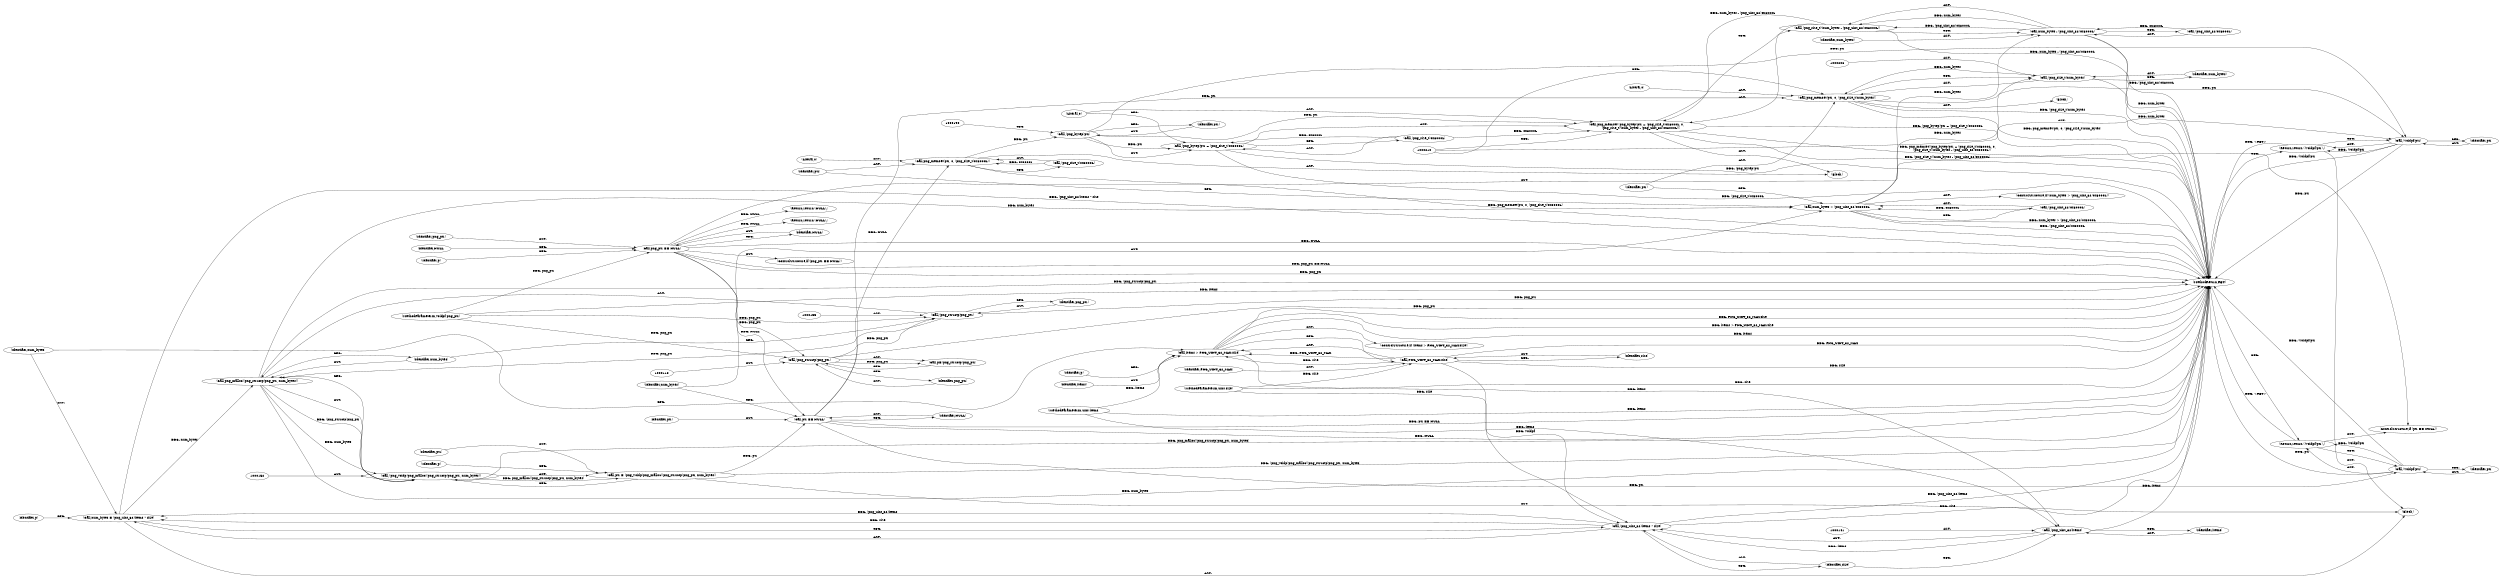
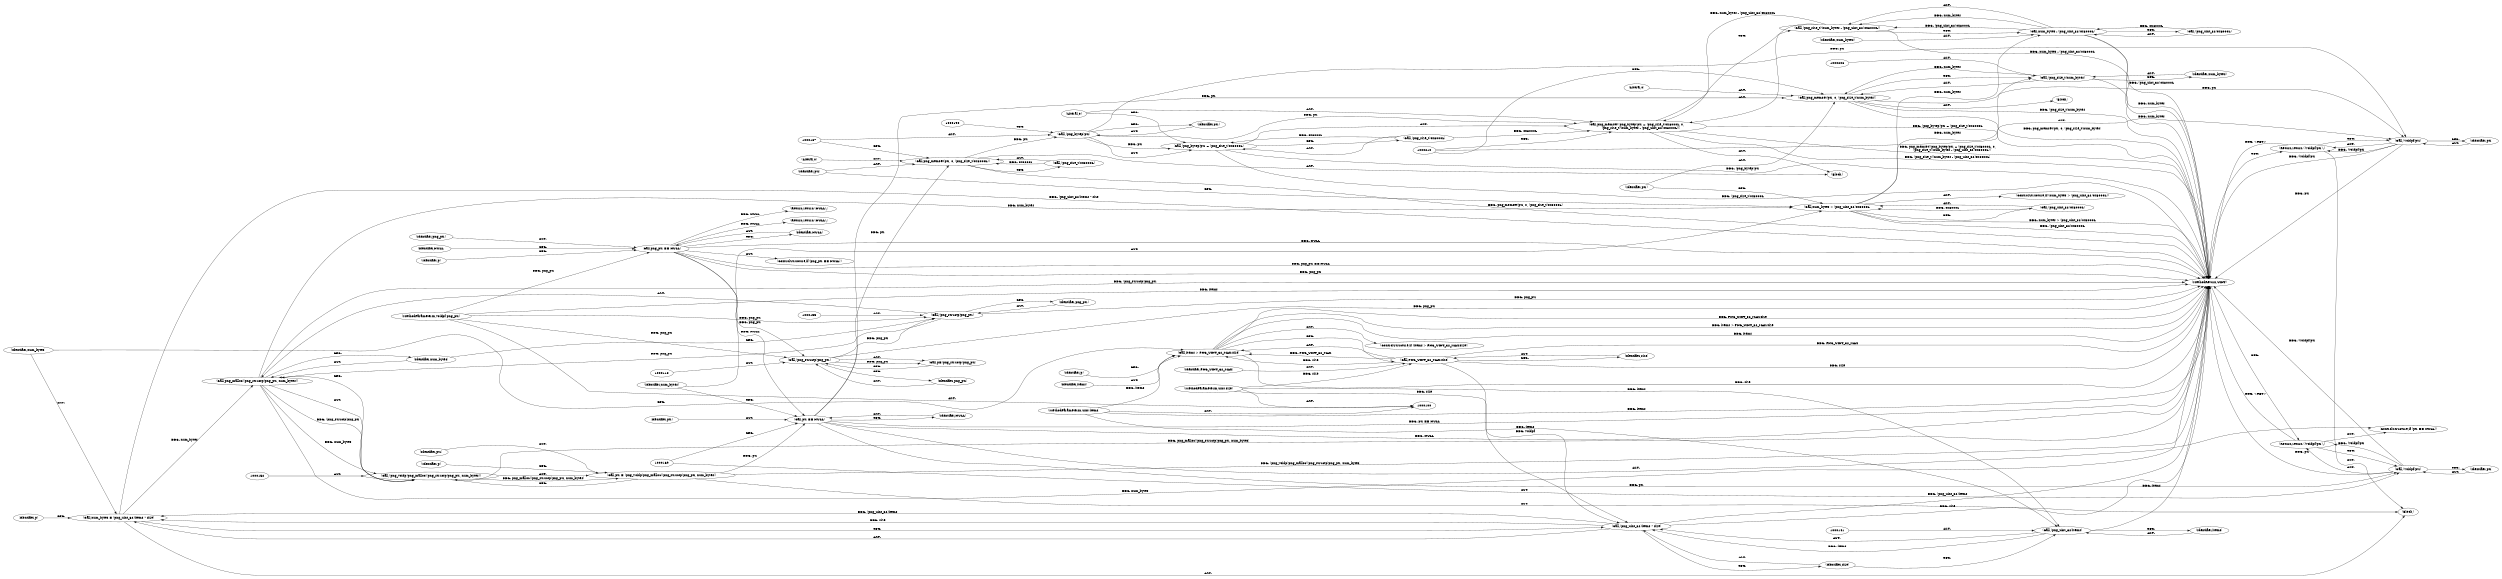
  digraph {
    rankdir=LR
    n1 [label="(Call,png_malloc((png_structp)png_ptr, num_bytes))"]
    n2 [label="(Call,(png_voidp)png_malloc((png_structp)png_ptr, num_bytes))"]
    n3 [label="(Call,num_bytes > (png_uint_32)0x8000L)"]
    n4 [label="(Identifier,num_bytes)"]
-   n5 [label="(MethodReturn,RET)"]
+   n5 [label="(MethodReturn,UINT)"]
    n6 [label="(Call,ptr = (png_voidp)png_malloc((png_structp)png_ptr, num_bytes))"]
    n7 [label="(Call,(png_size_t)num_bytes)"]
    n8 [label="(Call,num_bytes - (png_uint_32)0x8000L)"]
    n9 [label="(ControlStructure,if (num_bytes > (png_uint_32)0x8000L))"]
    n10 [label="(Call,(png_uint_32)0x8000L)"]
    n11 [label="(Call,(png_structp)png_ptr)"]
    n12 [label="(Return,return ((voidpf)ptr);)"]
    n13 [label="(Return,return ((voidpf)ptr);)"]
    n14 [label="(Identifier,png_ptr)"]
    n15 [label="(Call,(png_structp)png_ptr)"]
    n16 [label="(Call,p=(png_structp)png_ptr)"]
    n17 [label="(Identifier,png_ptr)"]
    n18 [label="(Call,png_ptr == NULL)"]
    n19 [label="(Call,ptr == NULL)"]
    n20 [label="(ControlStructure,if (png_ptr == NULL))"]
    n21 [label="(Return,return (NULL);)"]
    n22 [label="(Return,return (NULL);)"]
    n23 [label="(Identifier,NULL)"]
    n24 [label="(Call,(voidpf)ptr)"]
    n25 [label="(Call,png_memset(ptr, 0, (png_size_t)0x8000L))"]
    n26 [label="(Call,png_memset(ptr, 0, (png_size_t)num_bytes))"]
    n27 [label="(ControlStructure,if (ptr == NULL))"]
    n28 [label="(Identifier,NULL)"]
    n29 [label="(MethodParameterIn,voidpf png_ptr)"]
+   1000100
    n31 [label="(Call,num_bytes = (png_uint_32)items * size)"]
    n32 [label="(Call,(png_uint_32)items * size)"]
    n33 [label="(Block,)"]
    n34 [label="(Identifier,size)"]
    n35 [label="(Call,(png_uint_32)items)"]
    n36 [label="(Identifier,items)"]
    n37 [label="(Call,items > PNG_UINT_32_MAX/size)"]
    n38 [label="(Call,PNG_UINT_32_MAX/size)"]
    n39 [label="(ControlStructure,if (items > PNG_UINT_32_MAX/size))"]
    n40 [label="(Identifier,size)"]
    n41 [label="(MethodParameterIn,uInt items)"]
    n42 [label="(MethodParameterIn,uInt size)"]
    n43 [label="(Identifier,ptr)"]
    n44 [label="(Call,(png_bytep)ptr)"]
    n45 [label="(Call,(png_size_t)0x8000L)"]
    n46 [label="(Block,)"]
    n47 [label="(Call,(voidpf)ptr)"]
    n48 [label="(Block,)"]
    n49 [label="(Call,png_memset((png_bytep)ptr + (png_size_t)0x8000L, 0,\n         (png_size_t)(num_bytes - (png_uint_32)0x8000L)))"]
    n50 [label="(Call,(png_bytep)ptr + (png_size_t)0x8000L)"]
    n51 [label="(Identifier,ptr)"]
    n52 [label="(Call,(png_size_t)(num_bytes - (png_uint_32)0x8000L))"]
    n53 [label="(Call,(png_size_t)0x8000L)"]
    n54 [label="(Identifier,ptr)"]
    n55 [label="(Identifier,num_bytes)"]
    n56 [label="(Call,(png_uint_32)0x8000L)"]
    n57 [label="(Identifier,p)"]
    n58 [label="(Identifier,png_ptr)"]
    n59 [label="(Identifier,num_bytes)"]
    n60 [label="(Literal,0)"]
    n61 [label="(Identifier,ptr)"]
    n62 [label="(Identifier,NULL)"]
    n63 [label="(Literal,0)"]
    n64 [label="(Identifier,num_bytes)"]
    n65 [label="(Identifier,items)"]
    n66 [label="(Identifier,p)"]
    n67 [label="(Identifier,num_bytes)"]
    n68 [label="(Identifier,PNG_UINT_32_MAX)"]
    n69 [label="(Identifier,ptr)"]
    n70 [label="(Identifier,ptr)"]
    n71 [label="(Literal,0)"]
    n72 [label="(Identifier,ptr)"]
    n73 [label="(Identifier,p)"]
    n74 [label="(Identifier,p)"]
    1000155
    1000118
    1000141
    1000152
+   1000169
+   1000187
    1000190
    1000210
    1000206
    n1 -> n2 [label="AST: "]
    n1 -> n2 [label="DDG: (png_structp)png_ptr"]
    n1 -> n2 [label="DDG: num_bytes"]
    n1 -> n3 [label="DDG: num_bytes"]
    n1 -> n4 [label="CFG: "]
    n1 -> n5 [label="DDG: num_bytes"]
    n1 -> n5 [label="DDG: (png_structp)png_ptr"]
    n2 -> n1 [label="CFG: "]
    n2 -> n5 [label="DDG: png_malloc((png_structp)png_ptr, num_bytes)"]
    n2 -> n6 [label="AST: "]
    n2 -> n6 [label="DDG: png_malloc((png_structp)png_ptr, num_bytes)"]
    n3 -> n5 [label="DDG: num_bytes > (png_uint_32)0x8000L"]
    n3 -> n5 [label="DDG: (png_uint_32)0x8000L"]
    n3 -> n7 [label="DDG: num_bytes"]
    n3 -> n8 [label="DDG: num_bytes"]
    n3 -> n9 [label="AST: "]
    n3 -> n10 [label="CFG: "]
    n4 -> n1 [label="AST: "]
    n4 -> n11 [label="CFG: "]
    n5 -> n12 [label="CFG: "]
    n5 -> n13 [label="CFG: "]
    n6 -> n2 [label="CFG: "]
    n6 -> n5 [label="DDG: (png_voidp)png_malloc((png_structp)png_ptr, num_bytes)"]
    n6 -> n19 [label="DDG: ptr"]
    n6 -> n33 [label="AST: "]
    n7 -> n5 [label="DDG: num_bytes"]
    n7 -> n26 [label="AST: "]
    n7 -> n26 [label="DDG: num_bytes"]
    n7 -> n55 [label="CFG: "]
    n8 -> n5 [label="DDG: (png_uint_32)0x8000L"]
    n8 -> n5 [label="DDG: num_bytes"]
    n8 -> n52 [label="AST: "]
    n8 -> n52 [label="DDG: num_bytes"]
    n8 -> n52 [label="DDG: (png_uint_32)0x8000L"]
    n8 -> n56 [label="CFG: "]
    n10 -> n3 [label="AST: "]
    n10 -> n3 [label="DDG: 0x8000L"]
    n11 -> n1 [label="AST: "]
    n11 -> n1 [label="DDG: png_ptr"]
    n11 -> n5 [label="DDG: png_ptr"]
    n11 -> n14 [label="CFG: "]
    n12 -> n5 [label="DDG: <RET>"]
    n12 -> n24 [label="CFG: "]
    n12 -> n27 [label="AST: "]
    n13 -> n5 [label="DDG: <RET>"]
    n13 -> n33 [label="AST: "]
    n13 -> n47 [label="CFG: "]
    n14 -> n11 [label="AST: "]
    n15 -> n5 [label="DDG: png_ptr"]
    n15 -> n11 [label="DDG: png_ptr"]
    n15 -> n16 [label="AST: "]
    n15 -> n16 [label="DDG: png_ptr"]
    n15 -> n17 [label="CFG: "]
    n16 -> n15 [label="CFG: "]
    n17 -> n15 [label="AST: "]
    n18 -> n5 [label="DDG: NULL"]
    n18 -> n5 [label="DDG: png_ptr == NULL"]
    n18 -> n5 [label="DDG: png_ptr"]
    n18 -> n15 [label="DDG: png_ptr"]
    n18 -> n19 [label="DDG: NULL"]
    n18 -> n20 [label="AST: "]
    n18 -> n21 [label="DDG: NULL"]
    n18 -> n22 [label="DDG: NULL"]
    n18 -> n23 [label="CFG: "]
    n19 -> n5 [label="DDG: ptr == NULL"]
    n19 -> n5 [label="DDG: NULL"]
    n19 -> n24 [label="DDG: ptr"]
-   n19 -> n25 [label="DDG: NULL"]
+   n19 -> n25 [label="DDG: ptr"]
    n19 -> n26 [label="DDG: ptr"]
-   n18 -> n27 [label="AST: "]
+   n19 -> n27 [label="AST: "]
    n19 -> n28 [label="CFG: "]
    n23 -> n18 [label="AST: "]
    n24 -> n5 [label="DDG: ptr"]
    n24 -> n5 [label="DDG: (voidpf)ptr"]
    n24 -> n12 [label="AST: "]
    n24 -> n12 [label="DDG: (voidpf)ptr"]
    n24 -> n43 [label="CFG: "]
    n25 -> n5 [label="DDG: png_memset(ptr, 0, (png_size_t)0x8000L)"]
    n25 -> n44 [label="DDG: ptr"]
    n25 -> n45 [label="CFG: "]
    n25 -> n46 [label="AST: "]
    n26 -> n5 [label="DDG: png_memset(ptr, 0, (png_size_t)num_bytes)"]
    n26 -> n5 [label="DDG: (png_size_t)num_bytes"]
    n26 -> n7 [label="CFG: "]
    n26 -> n47 [label="DDG: ptr"]
    n26 -> n48 [label="AST: "]
    n28 -> n19 [label="AST: "]
    n29 -> n5 [label="DDG: items"]
    n29 -> n11 [label="DDG: png_ptr"]
    n29 -> n15 [label="DDG: png_ptr"]
    n29 -> n18 [label="DDG: png_ptr"]
+   n29 -> 1000100 [label="AST: "]
    n31 -> n1 [label="DDG: num_bytes"]
    n31 -> n5 [label="DDG: (png_uint_32)items * size"]
    n31 -> n32 [label="CFG: "]
    n31 -> n33 [label="AST: "]
    n32 -> n5 [label="DDG: (png_uint_32)items"]
    n32 -> n5 [label="DDG: size"]
    n32 -> n31 [label="AST: "]
    n32 -> n31 [label="DDG: (png_uint_32)items"]
    n32 -> n31 [label="DDG: size"]
    n32 -> n34 [label="CFG: "]
    n34 -> n32 [label="AST: "]
    n34 -> n35 [label="CFG: "]
    n35 -> n5 [label="DDG: items"]
    n35 -> n32 [label="AST: "]
    n35 -> n32 [label="DDG: items"]
    n35 -> n36 [label="CFG: "]
    n36 -> n35 [label="AST: "]
    n37 -> n5 [label="DDG: items > PNG_UINT_32_MAX/size"]
    n37 -> n5 [label="DDG: items"]
    n37 -> n5 [label="DDG: PNG_UINT_32_MAX/size"]
    n37 -> n35 [label="DDG: items"]
    n37 -> n38 [label="CFG: "]
    n37 -> n39 [label="AST: "]
    n38 -> n5 [label="DDG: size"]
    n38 -> n5 [label="DDG: PNG_UINT_32_MAX"]
    n38 -> n32 [label="DDG: voidpf"]
    n38 -> n37 [label="AST: "]
    n38 -> n37 [label="DDG: PNG_UINT_32_MAX"]
    n38 -> n37 [label="DDG: size"]
    n38 -> n40 [label="CFG: "]
    n40 -> n38 [label="AST: "]
    n41 -> n5 [label="DDG: items"]
+   n41 -> 1000100 [label="AST: "]
    n41 -> n35 [label="DDG: items"]
    n41 -> n37 [label="DDG: items"]
    n42 -> n5 [label="DDG: size"]
+   n42 -> 1000100 [label="AST: "]
    n42 -> n32 [label="DDG: size"]
    n42 -> n38 [label="DDG: size"]
    n43 -> n24 [label="AST: "]
    n44 -> n47 [label="DDG: ptr"]
    n44 -> n49 [label="DDG: ptr"]
    n44 -> n50 [label="AST: "]
    n44 -> n50 [label="DDG: ptr"]
    n44 -> n51 [label="CFG: "]
    n45 -> n25 [label="AST: "]
    n45 -> n25 [label="DDG: 0x8000L"]
    n47 -> n5 [label="DDG: (voidpf)ptr"]
    n47 -> n5 [label="DDG: ptr"]
    n47 -> n13 [label="AST: "]
    n47 -> n13 [label="DDG: (voidpf)ptr"]
    n47 -> n54 [label="CFG: "]
    n49 -> n5 [label="DDG: (png_bytep)ptr + (png_size_t)0x8000L"]
    n49 -> n5 [label="DDG: png_memset((png_bytep)ptr + (png_size_t)0x8000L, 0,\n         (png_size_t)(num_bytes - (png_uint_32)0x8000L))"]
    n49 -> n5 [label="DDG: (png_size_t)(num_bytes - (png_uint_32)0x8000L)"]
    n49 -> n46 [label="AST: "]
    n49 -> n52 [label="CFG: "]
    n50 -> n5 [label="DDG: (png_size_t)0x8000L"]
    n50 -> n5 [label="DDG: (png_bytep)ptr"]
    n50 -> n49 [label="AST: "]
    n50 -> n53 [label="CFG: "]
    n51 -> n44 [label="AST: "]
    n52 -> n5 [label="DDG: num_bytes - (png_uint_32)0x8000L"]
    n52 -> n8 [label="CFG: "]
    n52 -> n49 [label="AST: "]
    n52 -> n49 [label="DDG: num_bytes - (png_uint_32)0x8000L"]
    n53 -> n49 [label="DDG: 0x8000L"]
    n53 -> n50 [label="AST: "]
    n53 -> n50 [label="DDG: 0x8000L"]
    n54 -> n47 [label="AST: "]
    n55 -> n7 [label="AST: "]
    n56 -> n8 [label="AST: "]
    n56 -> n8 [label="DDG: 0x8000L"]
    n57 -> n18 [label="CFG: "]
    n58 -> n18 [label="AST: "]
    n59 -> n31 [label="AST: "]
    n59 -> n37 [label="CFG: "]
    n60 -> n26 [label="AST: "]
    n61 -> n3 [label="CFG: "]
    n61 -> n25 [label="AST: "]
    n62 -> n18 [label="CFG: "]
    n63 -> n25 [label="AST: "]
    n64 -> n8 [label="AST: "]
    n65 -> n37 [label="AST: "]
    n66 -> n37 [label="CFG: "]
    n67 -> n3 [label="AST: "]
    n67 -> n19 [label="CFG: "]
    n68 -> n38 [label="AST: "]
    n69 -> n6 [label="AST: "]
    n70 -> n19 [label="AST: "]
    n71 -> n49 [label="AST: "]
    n71 -> n50 [label="CFG: "]
    n72 -> n3 [label="CFG: "]
    n72 -> n26 [label="AST: "]
    n73 -> n6 [label="CFG: "]
    n74 -> n31 [label="CFG: "]
    1000155 -> n11 [label="AST: "]
    1000118 -> n15 [label="AST: "]
    1000141 -> n35 [label="AST: "]
    1000152 -> n2 [label="AST: "]
+   1000169 -> n19 [label="CFG: "]
+   1000169 -> n24 [label="AST: "]
+   1000187 -> n25 [label="CFG: "]
+   1000187 -> n44 [label="AST: "]
    1000190 -> n44 [label="CFG: "]
    1000210 -> n26 [label="CFG: "]
    1000210 -> n47 [label="AST: "]
    1000210 -> n49 [label="CFG: "]
    1000206 -> n7 [label="AST: "]
  }
